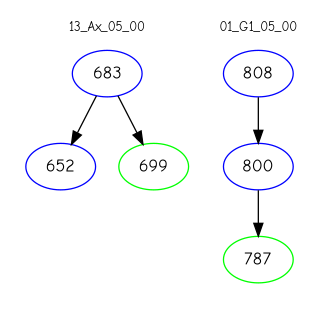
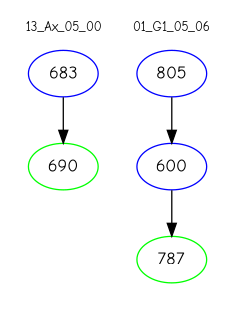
  digraph {
    fontname="Comic Neue"
    node [color=blue fontname="Comic Neue"]
    edge [color=black fontname="Comic Neue"]
    n1 [label=683]
-   n2 [label=652]
-   n3 [color=green label=699]
-   n4 [label=800]
+   n3 [color=green label=690]
+   n4 [label=600]
    n5 [color=green label=787]
-   n6 [label=808]
+   n6 [label=805]
    subgraph cluster_1 {
      color=white
      fontsize=10
      label="13_Ax_05_00"
      n1
-     n2
      n3
    }
    subgraph cluster_2 {
      color=white
      fontsize=10
-     label="01_G1_05_00"
+     label="01_G1_05_06"
      n4
      n5
      n6
    }
-   n1 -> n2
    n1 -> n3
    n4 -> n5
    n6 -> n4
  }
